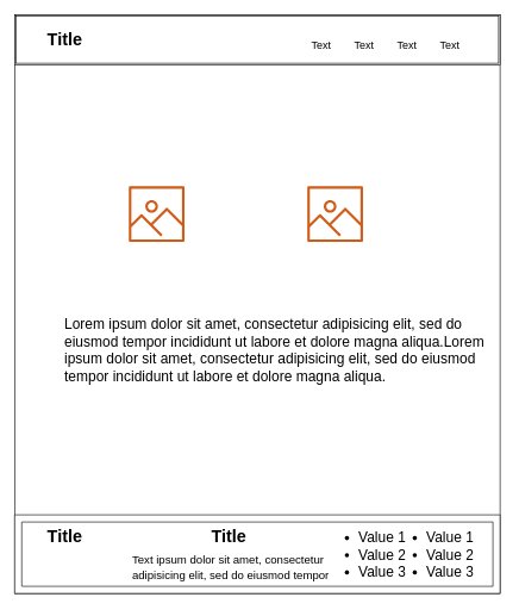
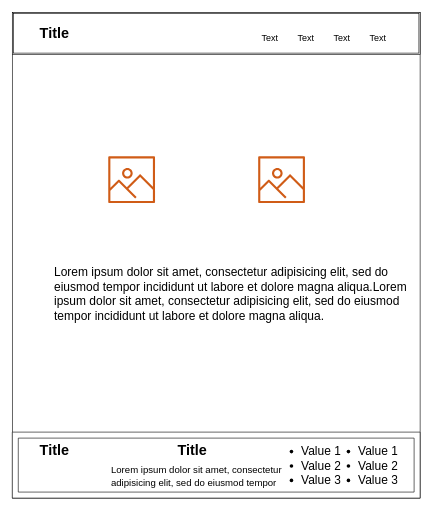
  <mxCell id="0" />
  <mxCell id="1" parent="0" />
  <mxCell id="2" value="" style="rounded=0;whiteSpace=wrap;html=1;fontSize=20;" vertex="1" parent="1"><mxGeometry x="20" y="20" width="680" height="810" as="geometry" /></mxCell>
  <mxCell id="3" value="" style="shape=ext;double=1;rounded=0;whiteSpace=wrap;html=1;fontSize=20;" vertex="1" parent="1"><mxGeometry x="20" y="20" width="680" height="70" as="geometry" /></mxCell>
  <mxCell id="4" value="Title" style="text;strokeColor=none;fillColor=none;html=1;fontSize=24;fontStyle=1;verticalAlign=middle;align=center;" vertex="1" parent="1"><mxGeometry x="40" y="35" width="100" height="40" as="geometry" /></mxCell>
  <mxCell id="5" value="&lt;font style=&quot;font-size: 15px&quot;&gt;Text&lt;/font&gt;" style="text;html=1;strokeColor=none;fillColor=none;align=center;verticalAlign=middle;whiteSpace=wrap;rounded=0;fontSize=20;" vertex="1" parent="1"><mxGeometry x="430" y="50" width="40" height="20" as="geometry" /></mxCell>
  <mxCell id="6" value="&lt;font style=&quot;font-size: 15px&quot;&gt;Text&lt;/font&gt;" style="text;html=1;strokeColor=none;fillColor=none;align=center;verticalAlign=middle;whiteSpace=wrap;rounded=0;fontSize=20;" vertex="1" parent="1"><mxGeometry x="490" y="47.5" width="40" height="25" as="geometry" /></mxCell>
  <mxCell id="7" value="&lt;font style=&quot;font-size: 15px&quot;&gt;Text&lt;/font&gt;" style="text;html=1;strokeColor=none;fillColor=none;align=center;verticalAlign=middle;whiteSpace=wrap;rounded=0;fontSize=20;" vertex="1" parent="1"><mxGeometry x="550" y="50" width="40" height="20" as="geometry" /></mxCell>
  <mxCell id="8" value="&lt;font style=&quot;font-size: 15px&quot;&gt;Text&lt;/font&gt;" style="text;html=1;strokeColor=none;fillColor=none;align=center;verticalAlign=middle;whiteSpace=wrap;rounded=0;fontSize=20;" vertex="1" parent="1"><mxGeometry x="610" y="50" width="40" height="20" as="geometry" /></mxCell>
  <mxCell id="9" value="" style="shape=image;html=1;verticalAlign=top;verticalLabelPosition=bottom;labelBackgroundColor=#ffffff;imageAspect=0;aspect=fixed;image=https://cdn1.iconfinder.com/data/icons/line-free/24/Shopping_bag-128.png;fontSize=20;" vertex="1" parent="1"><mxGeometry x="660" y="50" width="22.5" height="22.5" as="geometry" /></mxCell>
  <mxCell id="10" value="" style="verticalLabelPosition=bottom;verticalAlign=top;html=1;shape=mxgraph.basic.frame;dx=10;fontSize=20;" vertex="1" parent="1"><mxGeometry x="20" y="720" width="680" height="110" as="geometry" /></mxCell>
  <mxCell id="11" value="&lt;ul&gt;&lt;li&gt;Value 1&lt;/li&gt;&lt;li&gt;Value 2&lt;/li&gt;&lt;li&gt;Value 3&lt;/li&gt;&lt;/ul&gt;" style="text;strokeColor=none;fillColor=none;html=1;whiteSpace=wrap;verticalAlign=middle;overflow=hidden;fontSize=20;" vertex="1" parent="1"><mxGeometry x="555" y="710" width="150" height="130" as="geometry" /></mxCell>
  <mxCell id="12" value="&lt;ul&gt;&lt;li&gt;Value 1&lt;/li&gt;&lt;li&gt;Value 2&lt;/li&gt;&lt;li&gt;Value 3&lt;/li&gt;&lt;/ul&gt;" style="text;strokeColor=none;fillColor=none;html=1;whiteSpace=wrap;verticalAlign=middle;overflow=hidden;fontSize=20;" vertex="1" parent="1"><mxGeometry x="460" y="710" width="150" height="130" as="geometry" /></mxCell>
  <mxCell id="13" value="Title" style="text;strokeColor=none;fillColor=none;html=1;fontSize=24;fontStyle=1;verticalAlign=middle;align=center;" vertex="1" parent="1"><mxGeometry x="40" y="730" width="100" height="40" as="geometry" /></mxCell>
- <mxCell id="14" value="&lt;h1&gt;&lt;br&gt;&lt;/h1&gt;&lt;p style=&quot;font-size: 19px&quot;&gt;&lt;font style=&quot;font-size: 16px&quot;&gt;Text ipsum dolor sit amet, consectetur adipisicing elit, sed do eiusmod tempor incididunt ut labore et dolore magna aliqua&lt;/font&gt;.&lt;/p&gt;" style="text;html=1;strokeColor=none;fillColor=none;spacing=5;spacingTop=-20;whiteSpace=wrap;overflow=hidden;rounded=0;fontSize=20;" vertex="1" parent="1"><mxGeometry x="180" y="680" width="330" height="140" as="geometry" /></mxCell>
+ <mxCell id="14" value="&lt;h1&gt;&lt;br&gt;&lt;/h1&gt;&lt;p style=&quot;font-size: 19px&quot;&gt;&lt;font style=&quot;font-size: 16px&quot;&gt;Lorem ipsum dolor sit amet, consectetur adipisicing elit, sed do eiusmod tempor incididunt ut labore et dolore magna aliqua&lt;/font&gt;.&lt;/p&gt;" style="text;html=1;strokeColor=none;fillColor=none;spacing=5;spacingTop=-20;whiteSpace=wrap;overflow=hidden;rounded=0;fontSize=20;" vertex="1" parent="1"><mxGeometry x="180" y="680" width="330" height="140" as="geometry" /></mxCell>
  <mxCell id="15" value="" style="shape=image;html=1;verticalAlign=top;verticalLabelPosition=bottom;labelBackgroundColor=#ffffff;imageAspect=0;aspect=fixed;image=https://cdn3.iconfinder.com/data/icons/logos-brands-3/24/logo_brand_brands_logos_playstore_google-128.png;fontSize=20;" vertex="1" parent="1"><mxGeometry x="50" y="770" width="30" height="30" as="geometry" /></mxCell>
  <mxCell id="16" value="" style="shape=image;html=1;verticalAlign=top;verticalLabelPosition=bottom;labelBackgroundColor=#ffffff;imageAspect=0;aspect=fixed;image=https://cdn1.iconfinder.com/data/icons/picons-social/57/social_ios-128.png;fontSize=20;" vertex="1" parent="1"><mxGeometry x="90" y="755.5" width="59" height="59" as="geometry" /></mxCell>
  <mxCell id="17" value="Title" style="text;strokeColor=none;fillColor=none;html=1;fontSize=24;fontStyle=1;verticalAlign=middle;align=center;" vertex="1" parent="1"><mxGeometry x="270" y="730" width="100" height="40" as="geometry" /></mxCell>
  <mxCell id="18" value="" style="outlineConnect=0;fontColor=#232F3E;gradientColor=none;fillColor=#D05C17;strokeColor=none;dashed=0;verticalLabelPosition=bottom;verticalAlign=top;align=center;html=1;fontSize=12;fontStyle=0;aspect=fixed;pointerEvents=1;shape=mxgraph.aws4.container_registry_image;" vertex="1" parent="1"><mxGeometry x="180" y="260" width="78" height="78" as="geometry" /></mxCell>
  <mxCell id="19" value="" style="outlineConnect=0;fontColor=#232F3E;gradientColor=none;fillColor=#D05C17;strokeColor=none;dashed=0;verticalLabelPosition=bottom;verticalAlign=top;align=center;html=1;fontSize=12;fontStyle=0;aspect=fixed;pointerEvents=1;shape=mxgraph.aws4.container_registry_image;" vertex="1" parent="1"><mxGeometry x="430" y="260" width="78" height="78" as="geometry" /></mxCell>
  <mxCell id="20" value="&lt;h1&gt;&lt;br&gt;&lt;/h1&gt;&lt;p&gt;Lorem ipsum dolor sit amet, consectetur adipisicing elit, sed do eiusmod tempor incididunt ut labore et dolore magna aliqua.Lorem ipsum dolor sit amet, consectetur adipisicing elit, sed do eiusmod tempor incididunt ut labore et dolore magna aliqua.&lt;/p&gt;" style="text;html=1;strokeColor=none;fillColor=none;spacing=5;spacingTop=-20;whiteSpace=wrap;overflow=hidden;rounded=0;fontSize=20;" vertex="1" parent="1"><mxGeometry x="85" y="350" width="600" height="280" as="geometry" /></mxCell>
